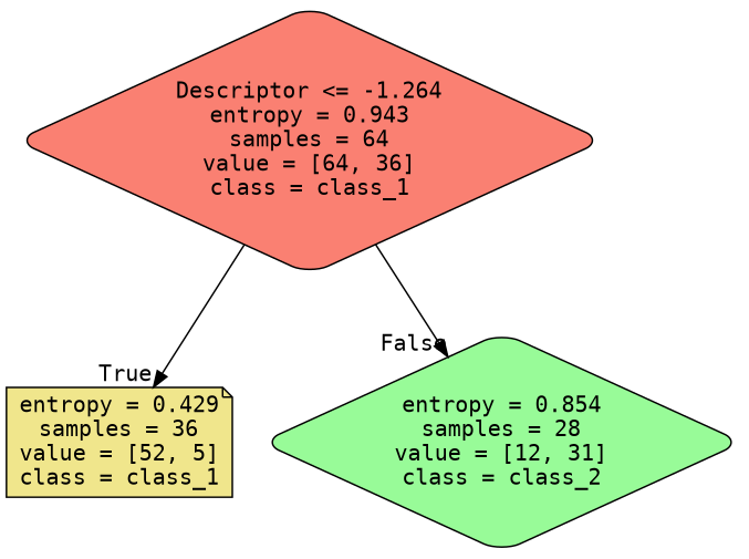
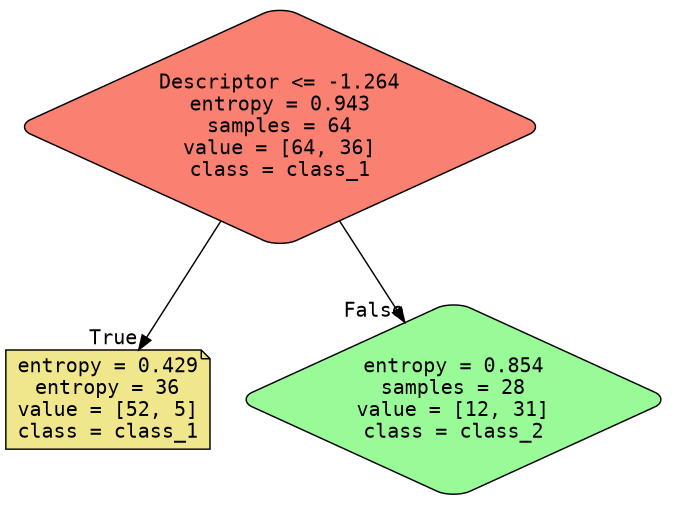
  digraph {
    fontname="DejaVu Sans Mono"
    node [color=black fontname="DejaVu Sans Mono" shape=diamond style="filled, rounded"]
    edge [fontname="DejaVu Sans Mono" labeldistance=2.5]
    n1 [fillcolor=salmon label="Descriptor <= -1.264\nentropy = 0.943\nsamples = 64\nvalue = [64, 36]\nclass = class_1"]
-   n2 [fillcolor=khaki label="entropy = 0.429\nsamples = 36\nvalue = [52, 5]\nclass = class_1" shape=note]
+   n2 [fillcolor=khaki label="entropy = 0.429\nentropy = 36\nvalue = [52, 5]\nclass = class_1" shape=note]
    n3 [fillcolor=palegreen label="entropy = 0.854\nsamples = 28\nvalue = [12, 31]\nclass = class_2"]
    n1 -> n2 [headlabel=True labelangle=45]
    n1 -> n3 [headlabel=False labelangle=-45]
  }
